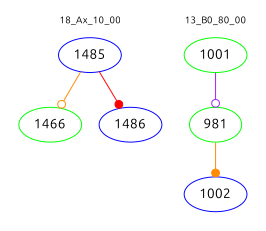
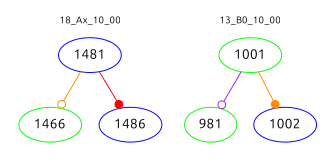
  digraph {
    fontname=Ubuntu
    node [color=blue fontname=Ubuntu]
    edge [arrowhead=odot color=darkorange fontname=Ubuntu]
-   n1 [label=1485]
+   n1 [label=1481]
    n2 [color=green label=1466]
    n3 [label=1486]
    n4 [color=green label=1001]
    n5 [color=green label=981]
    n6 [label=1002]
    subgraph cluster_1 {
      color=white
      fontsize=10
      label="18_Ax_10_00"
      n1
      n2
      n3
    }
    subgraph cluster_2 {
      color=white
      fontsize=10
-     label="13_B0_80_00"
+     label="13_B0_10_00"
      n4
      n5
      n6
    }
    n1 -> n2
    n1 -> n3 [arrowhead=dot color=red]
    n4 -> n5 [color=purple]
-   n5 -> n6 [arrowhead=dot]
+   n4 -> n6 [arrowhead=dot]
  }
